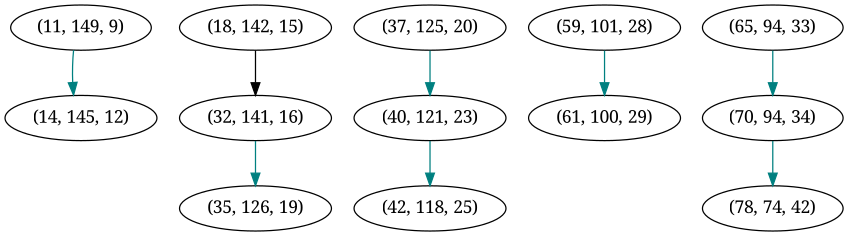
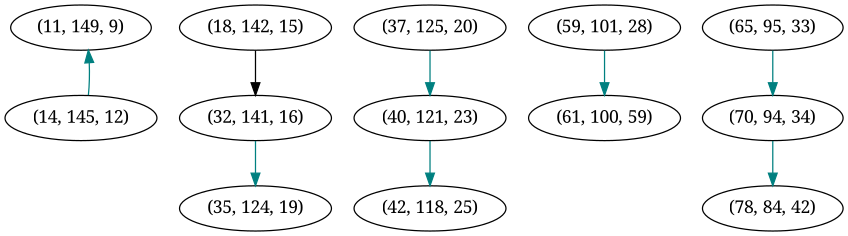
  digraph {
    fontname="Noto Serif"
    node [fontname="Noto Serif"]
    edge [color=teal fontname="Noto Serif"]
    "(11, 149, 9)"
    "(14, 145, 12)"
    "(18, 142, 15)"
    "(32, 141, 16)"
-   "(35, 126, 19)"
+   "(35, 126, 19)" [label="(35, 124, 19)"]
    "(37, 125, 20)"
    "(40, 121, 23)"
    "(42, 118, 25)"
    "(59, 101, 28)"
-   "(61, 100, 29)"
-   "(65, 95, 33)" [label="(65, 94, 33)"]
+   "(61, 100, 29)" [label="(61, 100, 59)"]
+   "(65, 95, 33)"
    "(70, 94, 34)"
-   "(78, 84, 42)" [label="(78, 74, 42)"]
-   "(11, 149, 9)" -> "(14, 145, 12)"
+   "(78, 84, 42)"
+   "(14, 145, 12)" -> "(11, 149, 9)"
    "(18, 142, 15)" -> "(32, 141, 16)" [color=black]
    "(32, 141, 16)" -> "(35, 126, 19)"
    "(37, 125, 20)" -> "(40, 121, 23)"
    "(40, 121, 23)" -> "(42, 118, 25)"
    "(59, 101, 28)" -> "(61, 100, 29)"
    "(65, 95, 33)" -> "(70, 94, 34)"
    "(70, 94, 34)" -> "(78, 84, 42)"
  }
